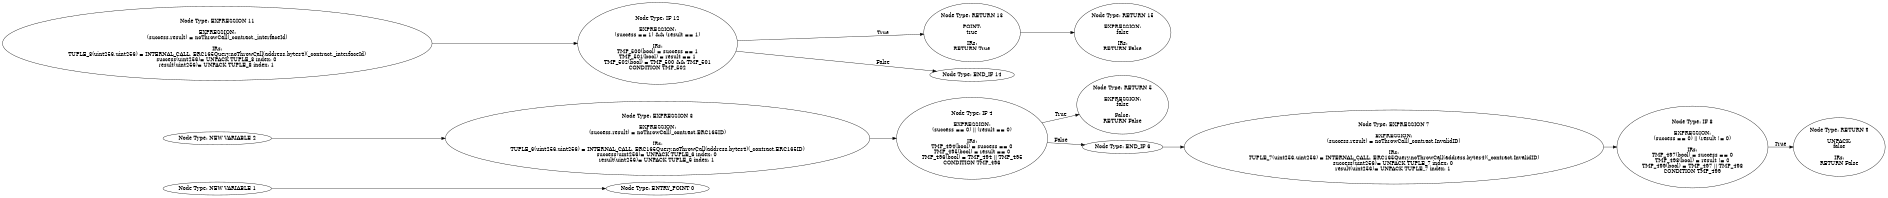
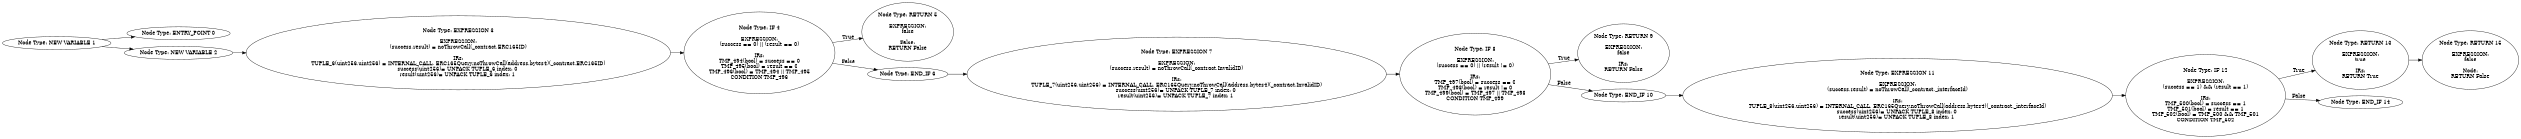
  digraph {
    rankdir=LR
    n1 [label="Node Type: ENTRY_POINT 0\n"]
    n2 [label="Node Type: NEW VARIABLE 1\n"]
    n3 [label="Node Type: NEW VARIABLE 2\n"]
    n4 [label="Node Type: EXPRESSION 3\n\nEXPRESSION:\n(success,result) = noThrowCall(_contract,ERC165ID)\n\nIRs:\nTUPLE_6(uint256,uint256) = INTERNAL_CALL, ERC165Query.noThrowCall(address,bytes4)(_contract,ERC165ID)\nsuccess(uint256)= UNPACK TUPLE_6 index: 0 \nresult(uint256)= UNPACK TUPLE_6 index: 1 "]
    n5 [label="Node Type: IF 4\n\nEXPRESSION:\n(success == 0) || (result == 0)\n\nIRs:\nTMP_494(bool) = success == 0\nTMP_495(bool) = result == 0\nTMP_496(bool) = TMP_494 || TMP_495\nCONDITION TMP_496"]
    n6 [label="Node Type: RETURN 5\n\nEXPRESSION:\nfalse\n\nFalse:\nRETURN False"]
    n7 [label="Node Type: END_IF 6\n"]
    n8 [label="Node Type: EXPRESSION 7\n\nEXPRESSION:\n(success,result) = noThrowCall(_contract,InvalidID)\n\nIRs:\nTUPLE_7(uint256,uint256) = INTERNAL_CALL, ERC165Query.noThrowCall(address,bytes4)(_contract,InvalidID)\nsuccess(uint256)= UNPACK TUPLE_7 index: 0 \nresult(uint256)= UNPACK TUPLE_7 index: 1 "]
    n9 [label="Node Type: IF 8\n\nEXPRESSION:\n(success == 0) || (result != 0)\n\nIRs:\nTMP_497(bool) = success == 0\nTMP_498(bool) = result != 0\nTMP_499(bool) = TMP_497 || TMP_498\nCONDITION TMP_499"]
-   n10 [label="Node Type: RETURN 9\n\nUNPACK:\nfalse\n\nIRs:\nRETURN False"]
+   n10 [label="Node Type: RETURN 9\n\nEXPRESSION:\nfalse\n\nIRs:\nRETURN False"]
+   n11 [label="Node Type: END_IF 10\n"]
    n12 [label="Node Type: EXPRESSION 11\n\nEXPRESSION:\n(success,result) = noThrowCall(_contract,_interfaceId)\n\nIRs:\nTUPLE_8(uint256,uint256) = INTERNAL_CALL, ERC165Query.noThrowCall(address,bytes4)(_contract,_interfaceId)\nsuccess(uint256)= UNPACK TUPLE_8 index: 0 \nresult(uint256)= UNPACK TUPLE_8 index: 1 "]
    n13 [label="Node Type: IF 12\n\nEXPRESSION:\n(success == 1) && (result == 1)\n\nIRs:\nTMP_500(bool) = success == 1\nTMP_501(bool) = result == 1\nTMP_502(bool) = TMP_500 && TMP_501\nCONDITION TMP_502"]
-   n14 [label="Node Type: RETURN 13\n\nPOINT:\ntrue\n\nIRs:\nRETURN True"]
+   n14 [label="Node Type: RETURN 13\n\nEXPRESSION:\ntrue\n\nIRs:\nRETURN True"]
    n15 [label="Node Type: END_IF 14\n"]
-   n16 [label="Node Type: RETURN 15\n\nEXPRESSION:\nfalse\n\nIRs:\nRETURN False"]
+   n16 [label="Node Type: RETURN 15\n\nEXPRESSION:\nfalse\n\nNode:\nRETURN False"]
    n2 -> n1
+   n2 -> n3
    n3 -> n4
    n4 -> n5
    n5 -> n6 [label=True]
    n5 -> n7 [label=False]
    n7 -> n8
    n8 -> n9
    n9 -> n10 [label=True]
+   n9 -> n11 [label=False]
+   n11 -> n12
    n12 -> n13
    n13 -> n14 [label=True]
    n13 -> n15 [label=False]
    n14 -> n16
  }
